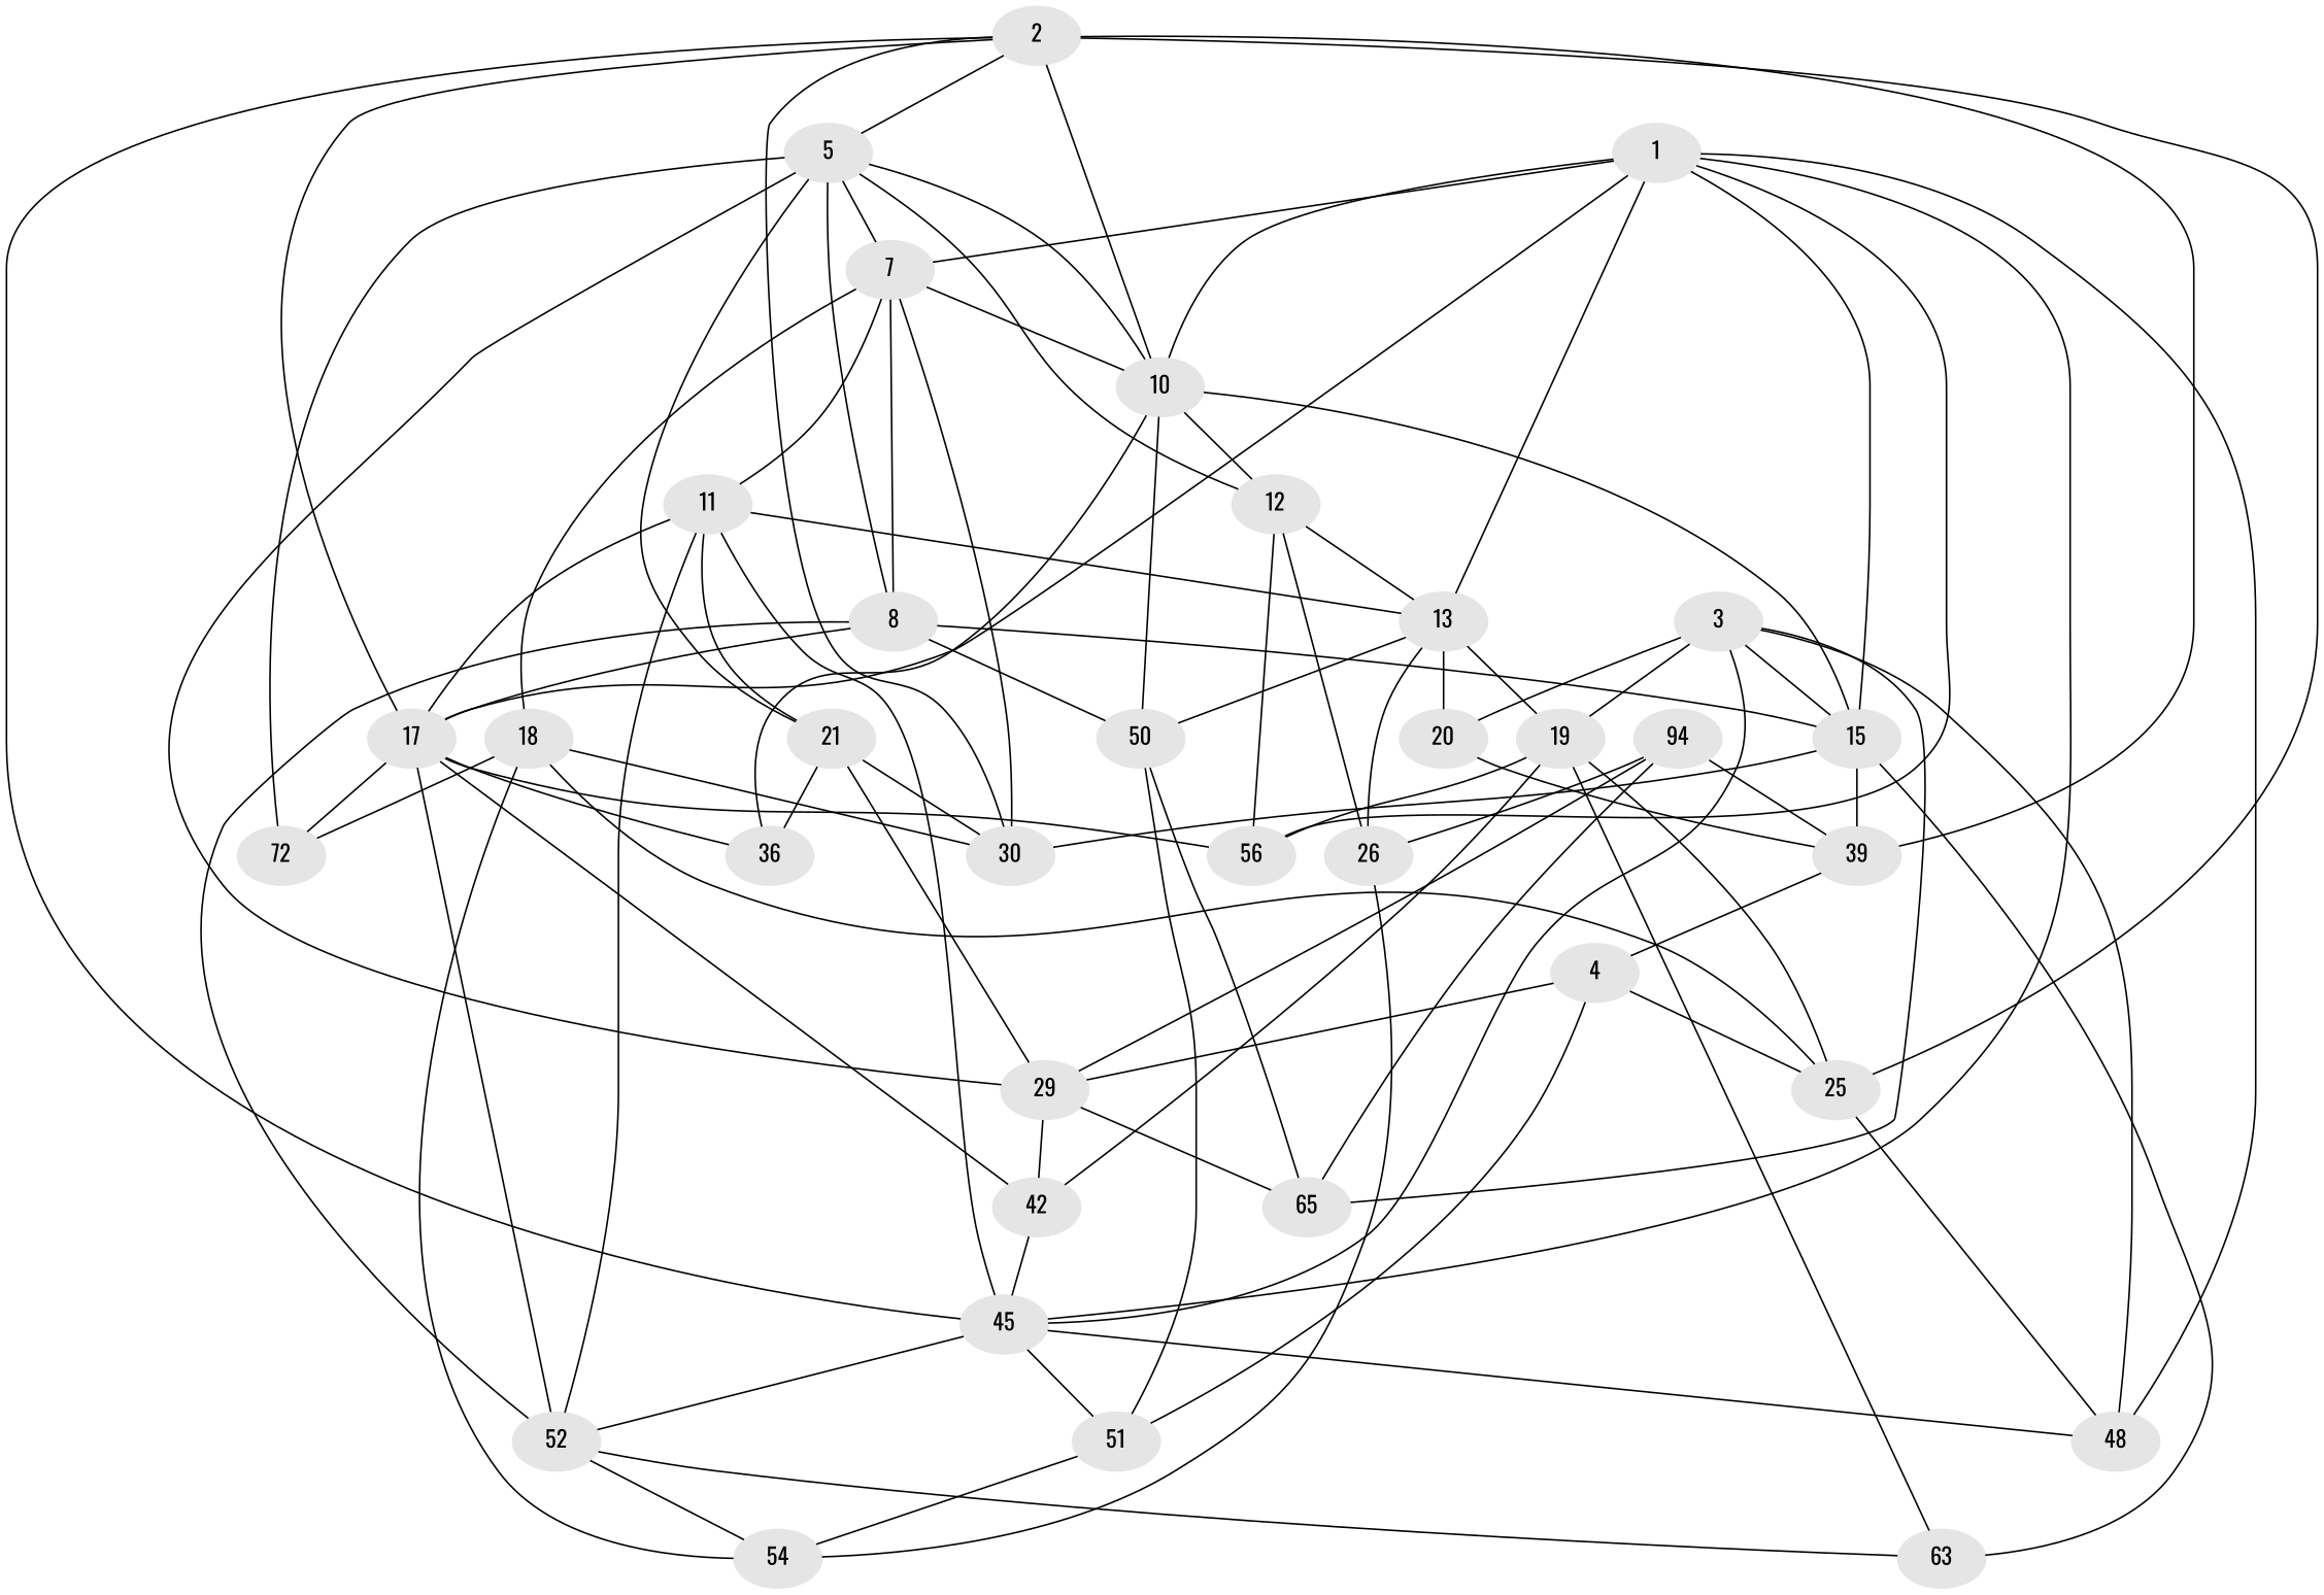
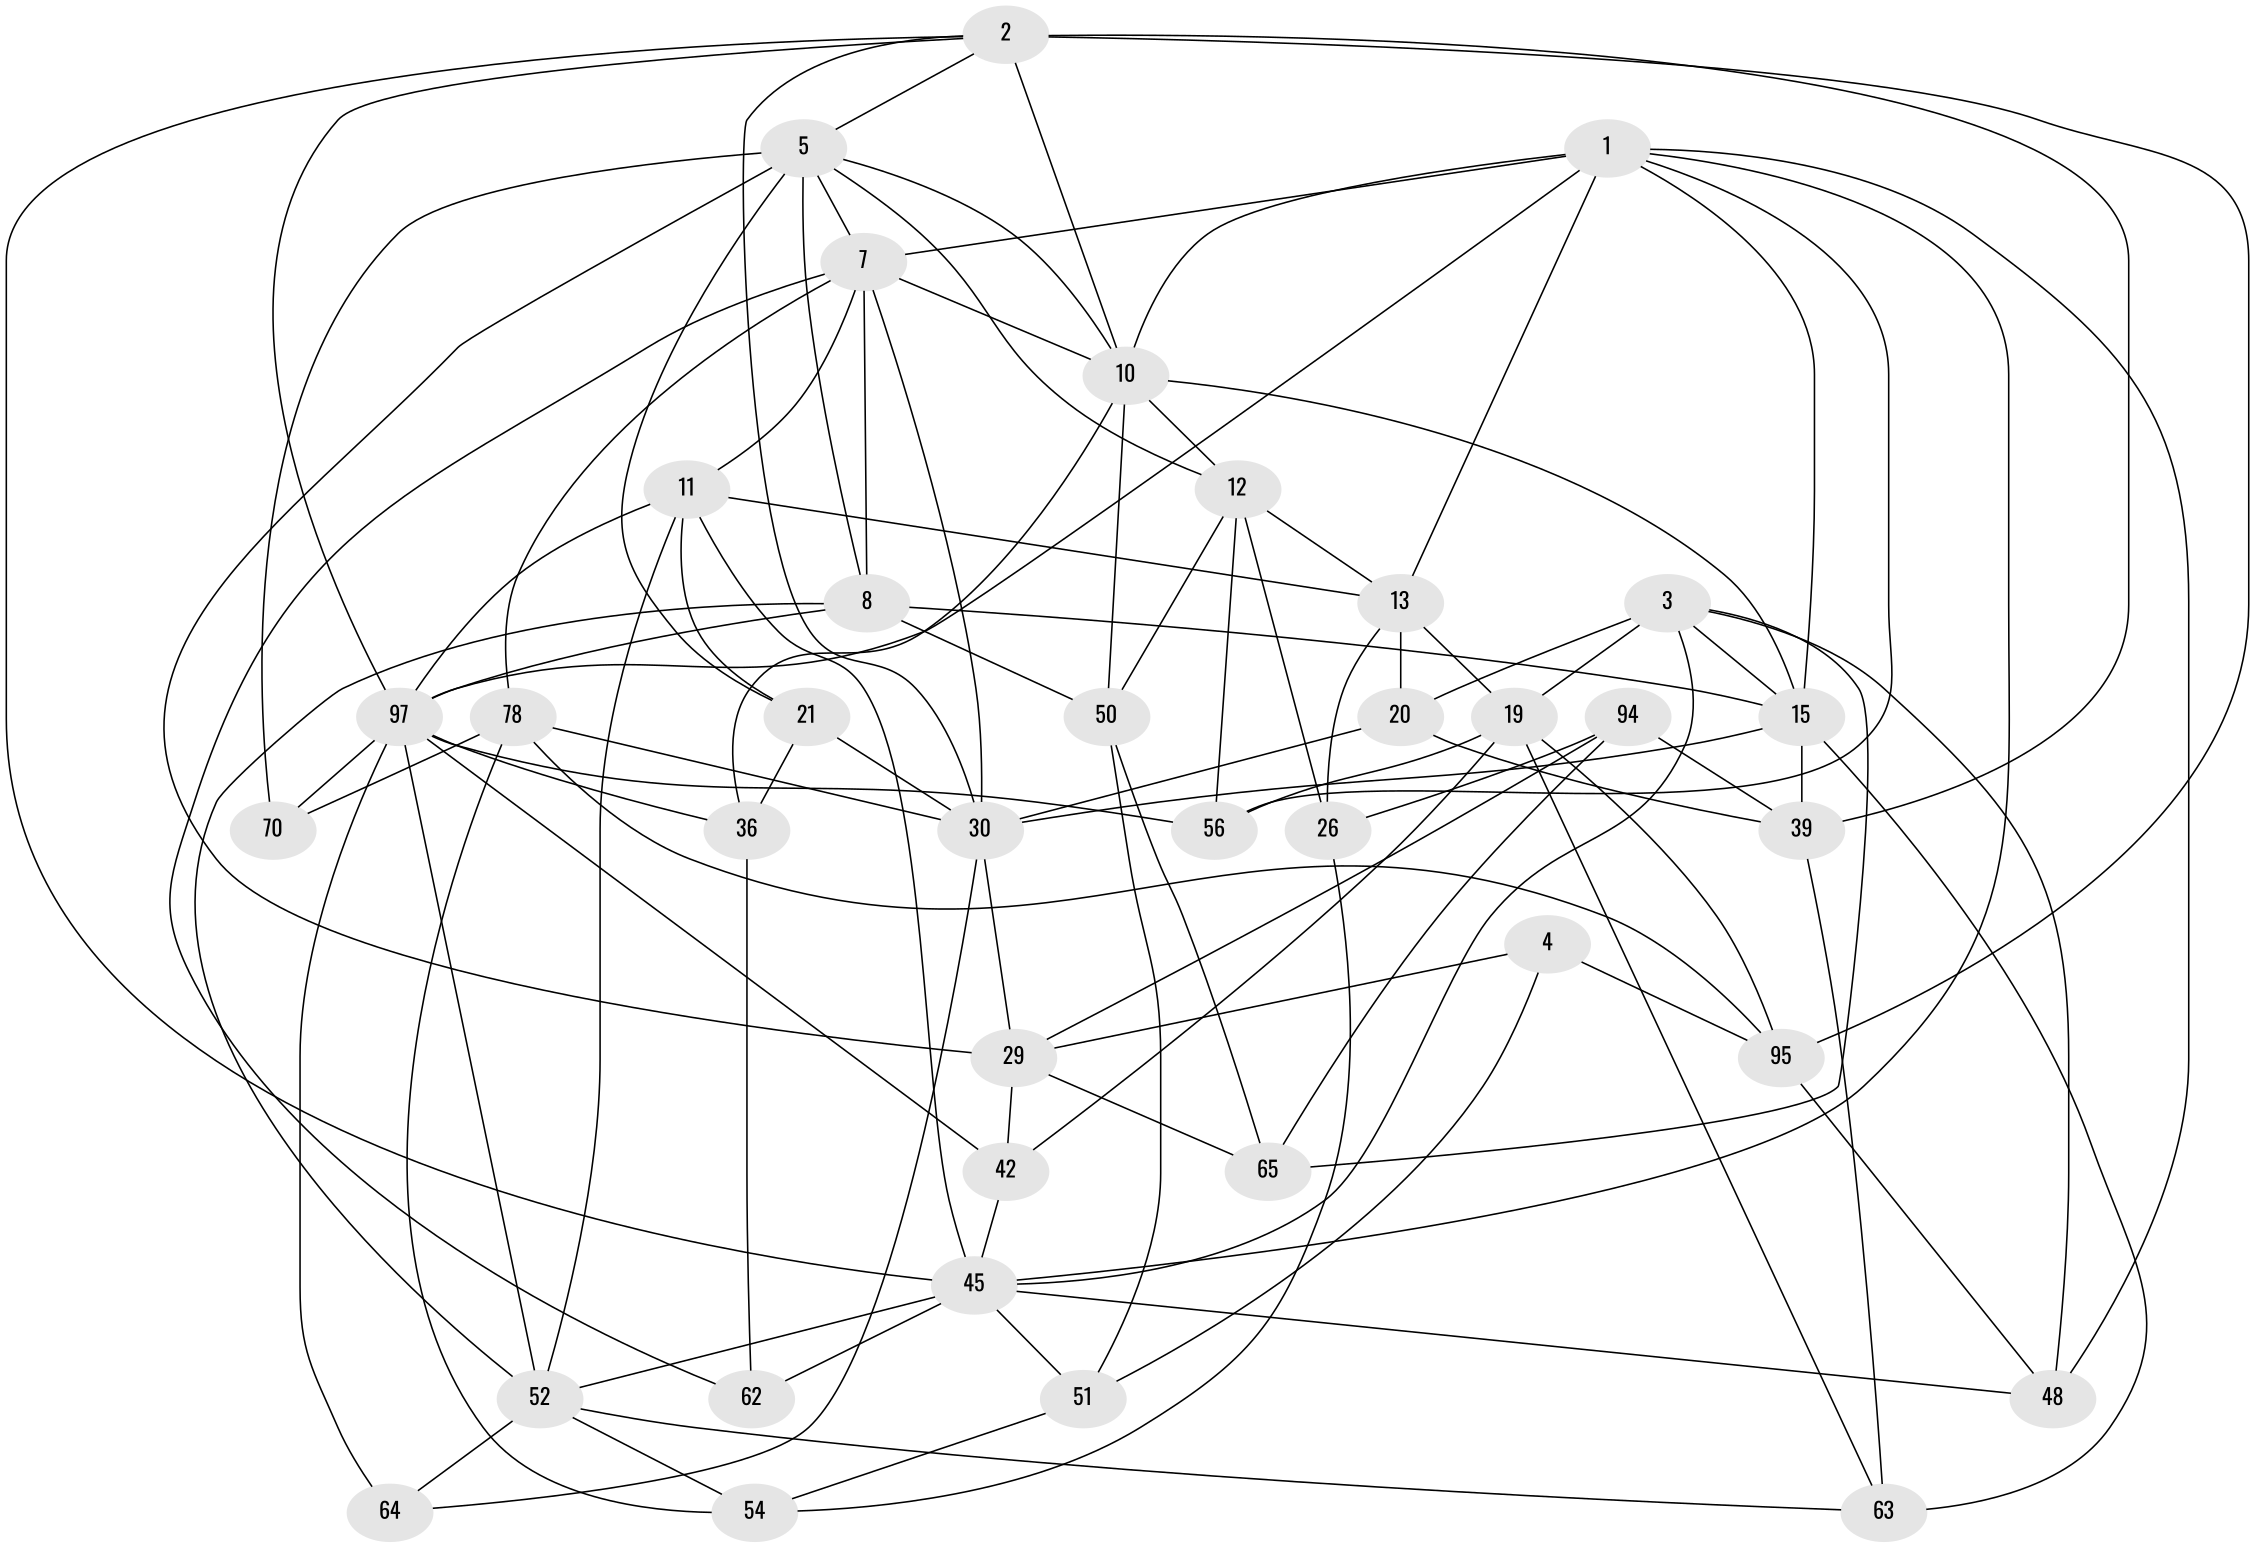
  graph {
    fontname=Oswald
    node [color=gray90 fontname=Oswald style=filled]
    edge [fontname=Oswald]
    1 [super="+16"]
    7 [super="+38+32+58"]
    10 [super="+41+66"]
    13 [super="+27+28+34"]
    15 [super="+43"]
-   17 [super="+23"]
+   17 [super="+23" label=97]
    45 [super="+60+71"]
    48
    56
    n10 [label=30 super="+47+40"]
    8 [super="+22"]
    11 [super="+37"]
-   18
+   18 [label=78]
+   62
    12
    50 [super="+69"]
    36
    19 [super="+30"]
    20
    26
    n21 [label=39 super="+70"]
    63
-   72
+   72 [label=70]
    52 [super="+55+68"]
    42
+   64
    51
    2 [super="+61+6"]
    5 [super="+24"]
-   25 [super="+39"]
+   25 [super="+39" label=95]
    29 [super="+46"]
    21 [super="+49"]
    3 [super="+9"]
    65
    4
    54
    n37 [label=94]
    1 -- 7
    1 -- 10
    1 -- 13
    1 -- 15
    1 -- 17
    1 -- 45
    1 -- 48
    1 -- 56
    7 -- 10
    7 -- n10
    7 -- 8
    7 -- 11
    7 -- 18
+   7 -- 62
    10 -- 15
    10 -- 12
    10 -- 50
    10 -- 36
-   13 -- 50
+   12 -- 50
    13 -- 19
    13 -- 20
    13 -- 26
    15 -- n10
    15 -- n21
    15 -- 63
    17 -- 56
    17 -- 36
    17 -- 72
    17 -- 52 [weight=2]
    17 -- 42
+   17 -- 64 [weight=2]
    45 -- 48
+   45 -- 62 [weight=2]
    45 -- 52
    45 -- 51
+   n10 -- 64
    8 -- 15 [weight=2]
    8 -- 17
    8 -- 50 [weight=2]
    8 -- 52
    11 -- 13
    11 -- 17
    11 -- 45
    11 -- 52
    11 -- 21
    18 -- n10
    18 -- 72
    18 -- 25
    18 -- 54
    12 -- 13
    12 -- 56
    12 -- 26
    50 -- 51
    50 -- 65
+   36 -- 62
    19 -- 56
    19 -- 63
    19 -- 42
    19 -- 25
+   20 -- n10
    20 -- n21
    26 -- 54
-   n21 -- 4
+   n21 -- 63
    52 -- 63
+   52 -- 64
    52 -- 54
    42 -- 45
    51 -- 54
    2 -- 10
    2 -- 17
    2 -- 45
    2 -- n10
    2 -- n21 [weight=2]
    2 -- 5
    2 -- 25
    5 -- 7
    5 -- 10
    5 -- 8
    5 -- 12
    5 -- 72
    5 -- 29
    5 -- 21
    25 -- 48
    29 -- 42
    29 -- 65
    21 -- n10 [weight=2]
    21 -- 36
-   21 -- 29
+   n10 -- 29
    3 -- 15
    3 -- 45
    3 -- 48
    3 -- 19
    3 -- 20
    3 -- 65
    4 -- 51
    4 -- 25 [weight=2]
    4 -- 29
    n37 -- 26
    n37 -- n21
    n37 -- 29
    n37 -- 65
  }
